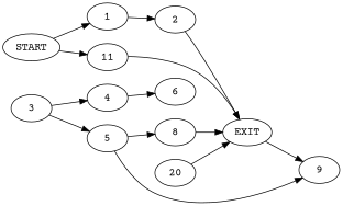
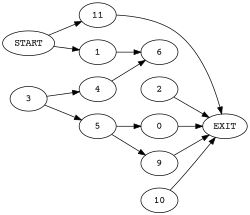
  digraph {
    fontname="Courier Prime"
    rankdir=LR
    node [fontname="Courier Prime"]
    edge [fontname="Courier Prime"]
    n1 [label=START]
    1
    11
    2
    n5 [label=EXIT]
    3
    4
    5
    6
-   8
+   8 [label=0]
    9
-   10 [label=20]
+   10
    n1 -> 1
    n1 -> 11
-   1 -> 2
+   1 -> 6
    11 -> n5
    2 -> n5
    3 -> 4
    3 -> 5
    4 -> 6
    5 -> 8
    5 -> 9
    8 -> n5
-   n5 -> 9
+   9 -> n5
    10 -> n5
  }
